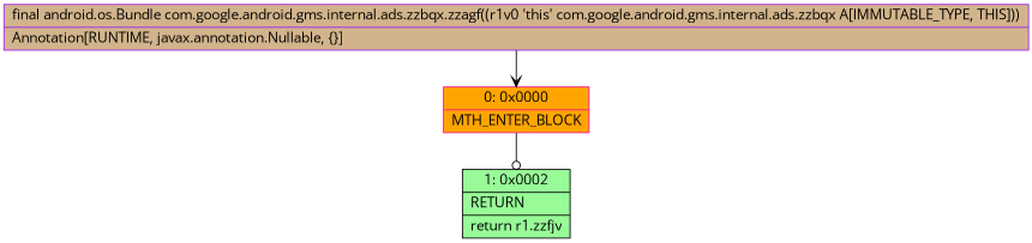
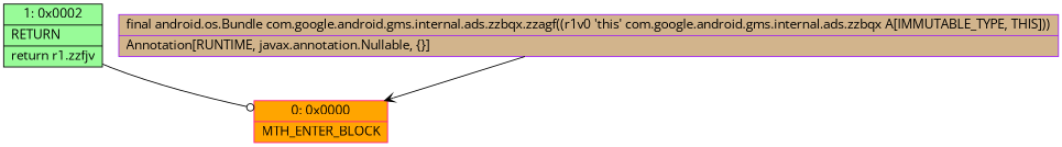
  digraph {
    fontname="Open Sans"
    node [shape=record style=filled fontname="Open Sans"]
    edge [fontname="Open Sans"]
    n1 [label="{0\:\ 0x0000|MTH_ENTER_BLOCK\l}" fillcolor=orange color=deeppink]
    n2 [label="{1\:\ 0x0002|RETURN\l|return r1.zzfjv\l}" fillcolor=palegreen color=black]
    n3 [label="{final android.os.Bundle com.google.android.gms.internal.ads.zzbqx.zzagf((r1v0 'this' com.google.android.gms.internal.ads.zzbqx A[IMMUTABLE_TYPE, THIS]))  | Annotation[RUNTIME, javax.annotation.Nullable, \{\}]\l}" fillcolor=tan color=purple]
-   n1 -> n2 [arrowhead=odot]
+   n2 -> n1 [arrowhead=odot]
    n3 -> n1 [arrowhead=vee]
  }
